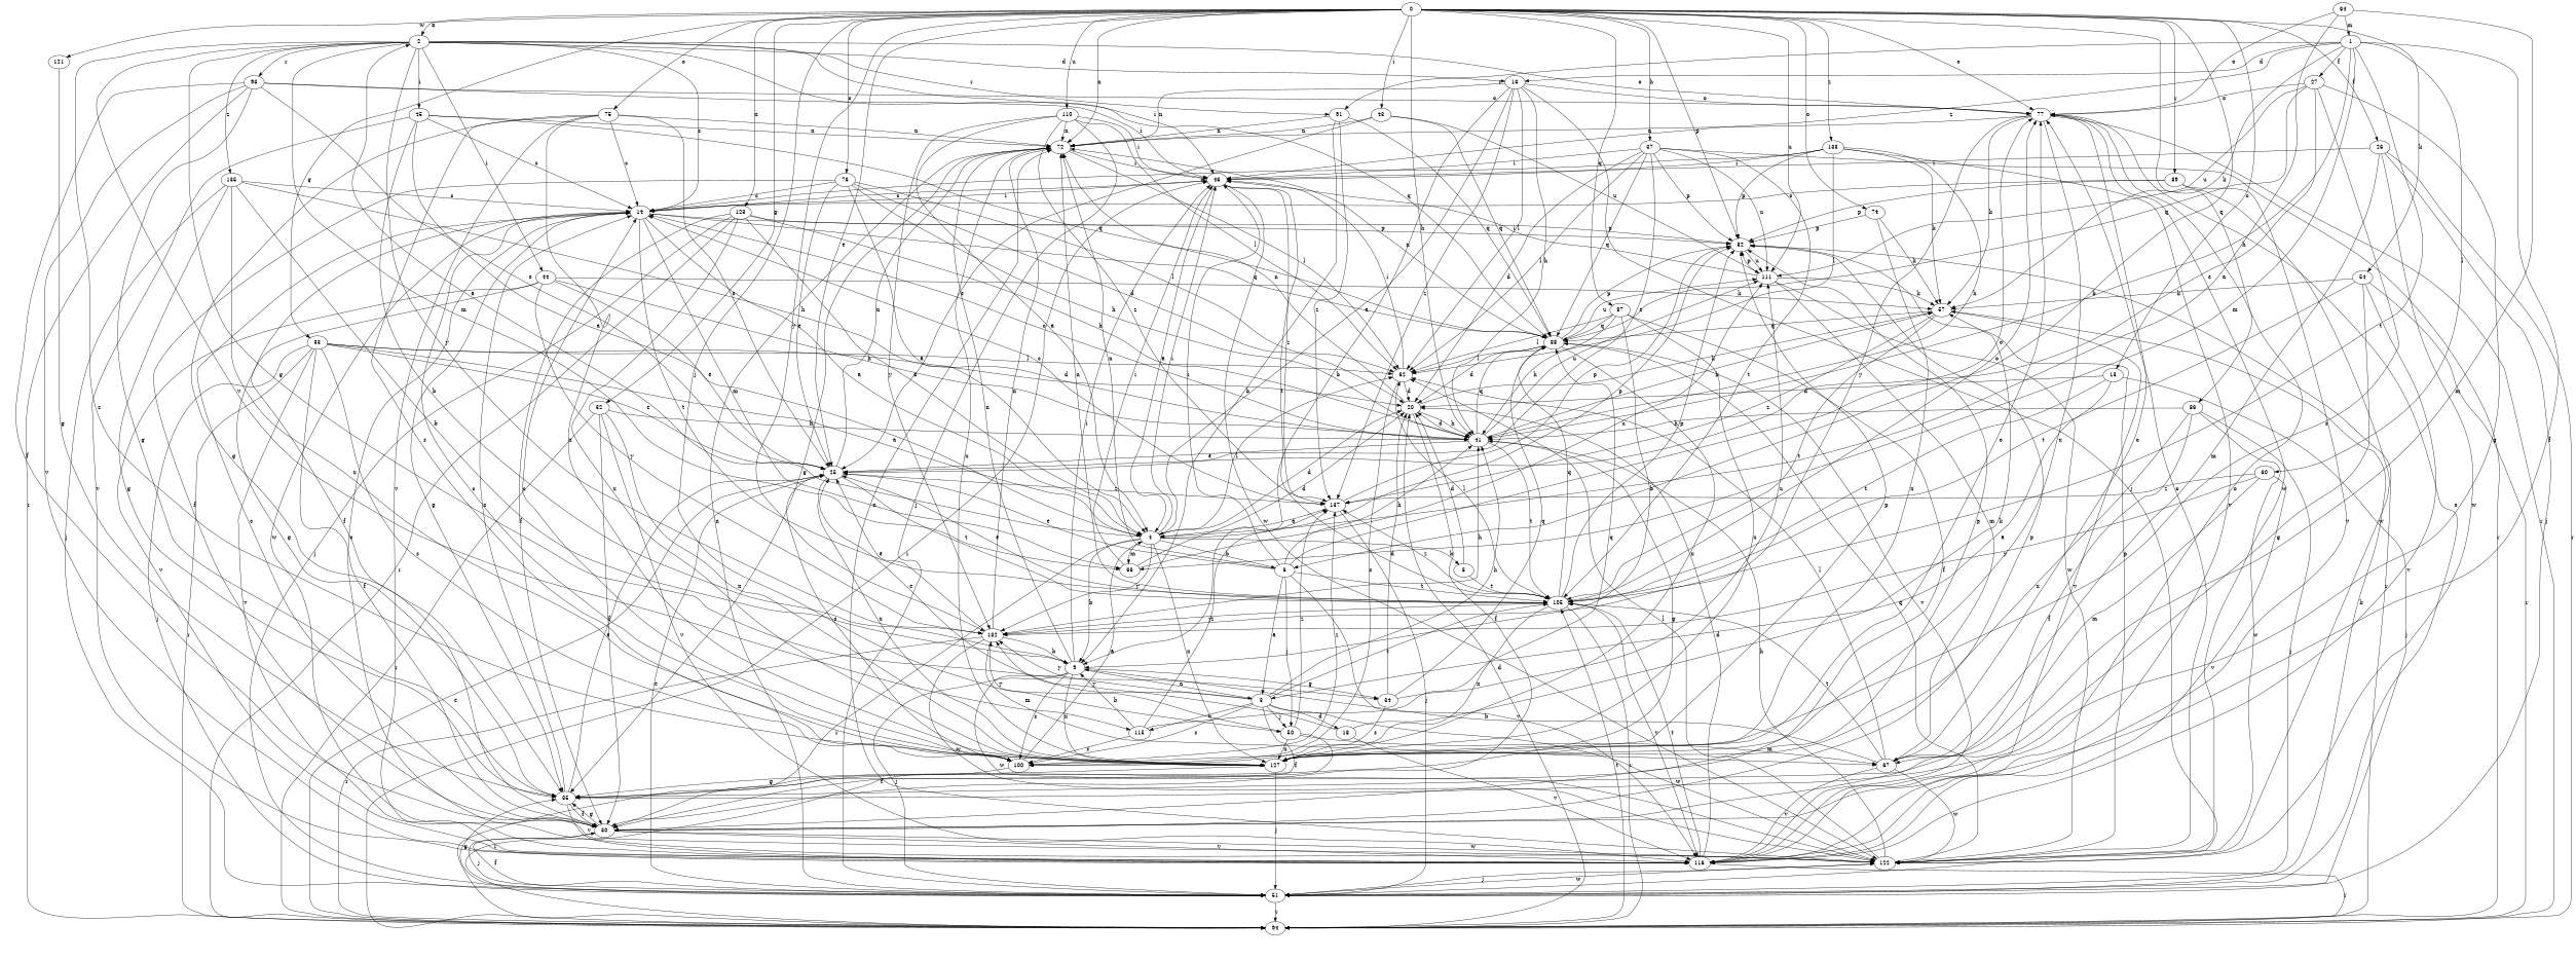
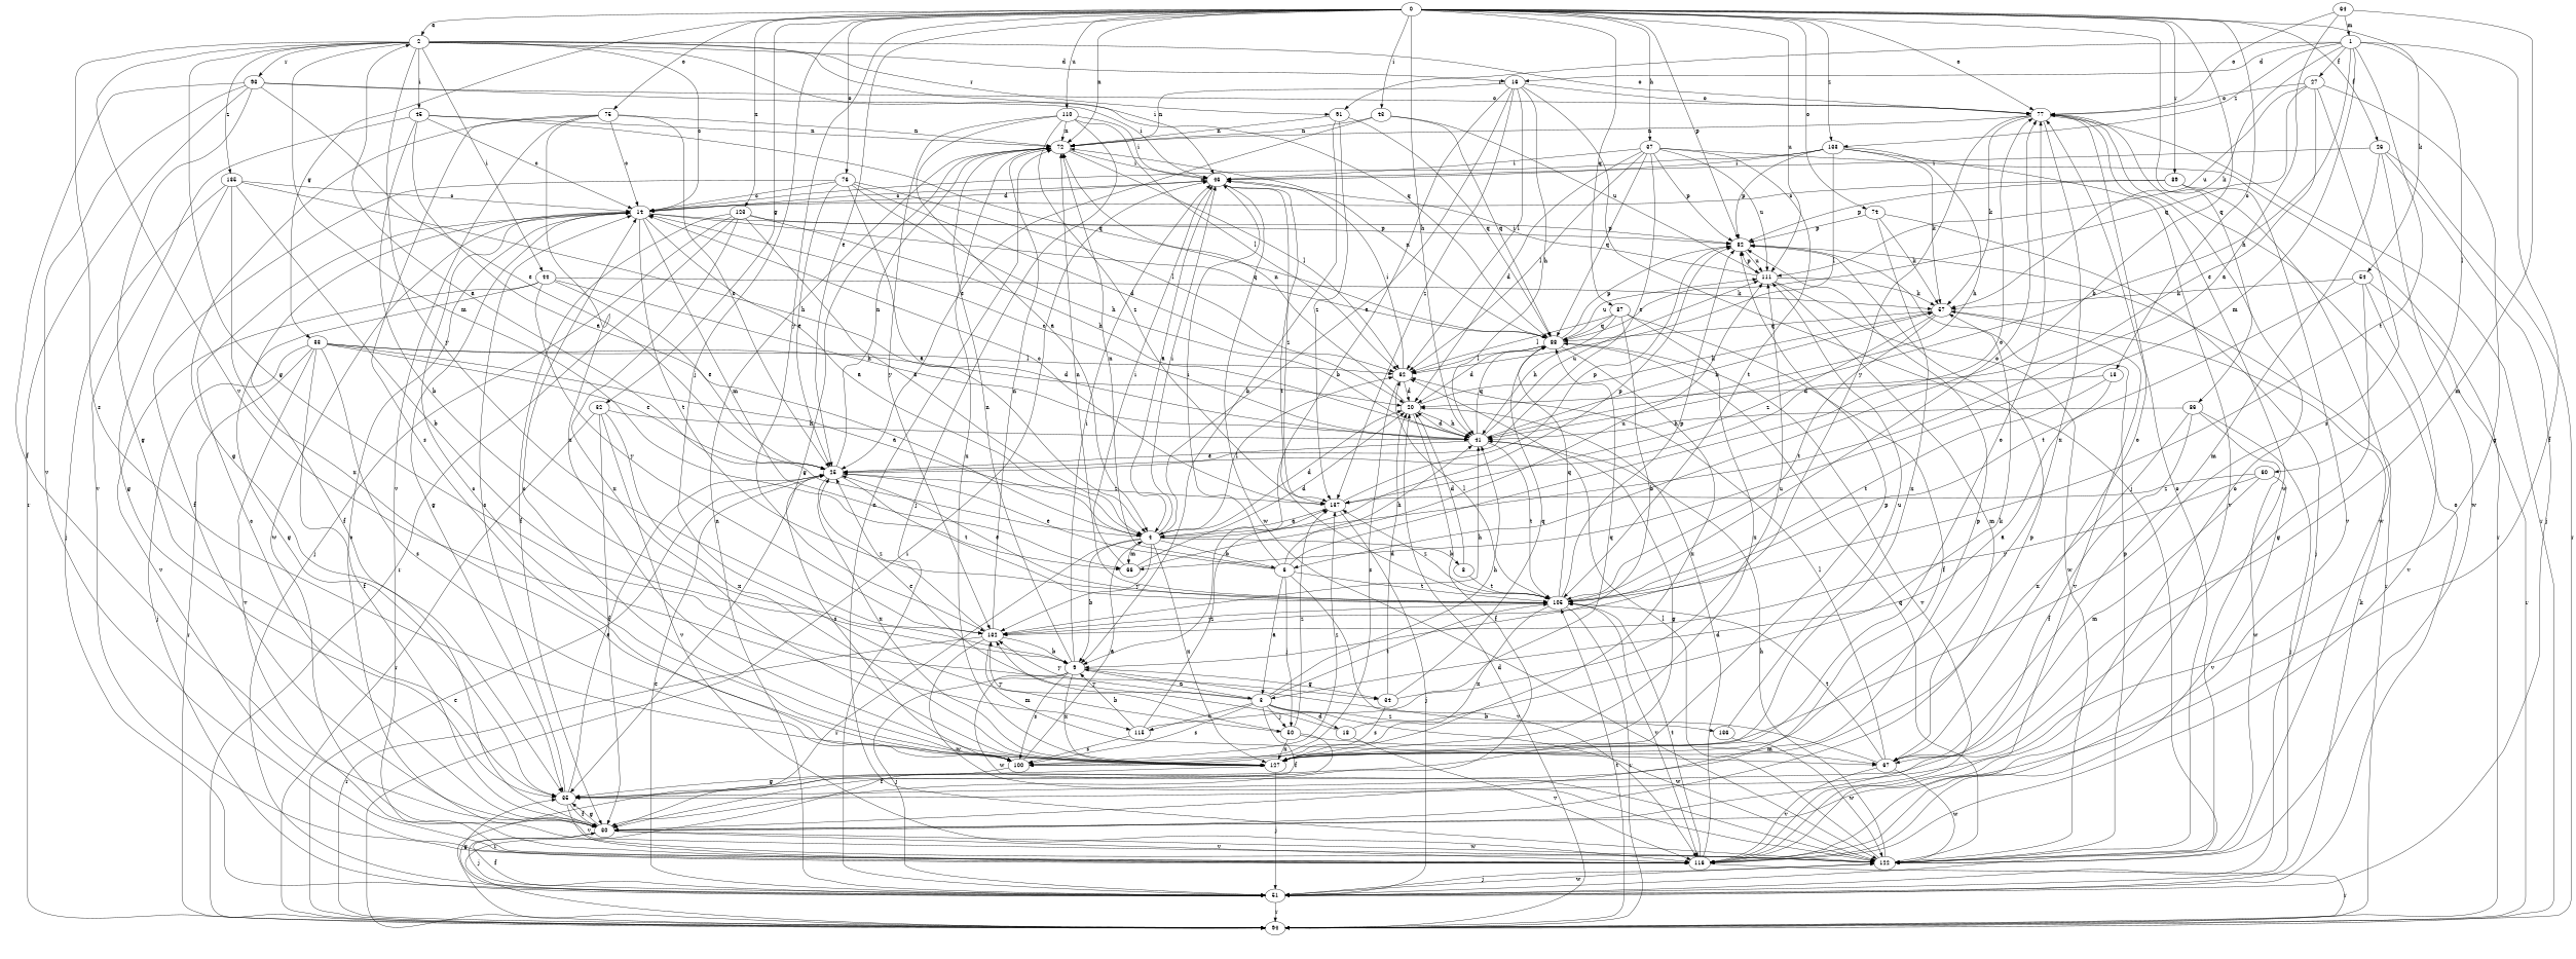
  strict digraph {
    0
    2
    6
    13
    25
    26
    32
    33
    37
    41
    43
    50
    54
    72
    74
    75
    76
    77
    82
    86
    87
    89
    110
    111
-   121
    123
    132
    133
    16
    66
    91
    14
    34
    44
    45
    46
    88
    93
    100
    115
    135
    105
    3
    116
    20
    51
    127
    137
    122
    94
    67
    30
    4
    62
    57
    35
    9
    1
    27
    60
    64
    18
+   136
    8
    0 -> 2 [label=a]
    0 -> 6 [label=b]
    0 -> 13 [label=c]
    0 -> 25 [label=e]
    0 -> 26 [label=f]
    0 -> 32 [label=g]
    0 -> 33 [label=g]
    0 -> 37 [label=h]
    0 -> 41 [label=h]
    0 -> 43 [label=i]
    0 -> 50 [label=j]
    0 -> 54 [label=k]
    0 -> 72 [label=n]
    0 -> 74 [label=o]
    0 -> 75 [label=o]
    0 -> 76 [label=o]
    0 -> 77 [label=o]
    0 -> 82 [label=p]
    0 -> 86 [label=q]
    0 -> 87 [label=q]
    0 -> 89 [label=r]
    0 -> 110 [label=u]
    0 -> 111 [label=u]
-   0 -> 121 [label=w]
    0 -> 123 [label=x]
    0 -> 132 [label=y]
    0 -> 133 [label=z]
    2 -> 77 [label=o]
    2 -> 132 [label=y]
    2 -> 16 [label=d]
    2 -> 66 [label=m]
    2 -> 91 [label=r]
    2 -> 14 [label=c]
    2 -> 34 [label=g]
    2 -> 44 [label=i]
    2 -> 45 [label=i]
    2 -> 46 [label=i]
    2 -> 88 [label=q]
    2 -> 93 [label=r]
    2 -> 100 [label=s]
    2 -> 115 [label=v]
    2 -> 135 [label=z]
    6 -> 25 [label=e]
    6 -> 41 [label=h]
    6 -> 50 [label=j]
    6 -> 72 [label=n]
    6 -> 77 [label=o]
    6 -> 46 [label=i]
    6 -> 105 [label=t]
    6 -> 3 [label=a]
    6 -> 116 [label=v]
    13 -> 105 [label=t]
    13 -> 3 [label=a]
    13 -> 20 [label=d]
-   13 -> 51 [label=j]
+   74 -> 51 [label=j]
    25 -> 72 [label=n]
    25 -> 100 [label=s]
    25 -> 105 [label=t]
    25 -> 127 [label=x]
    25 -> 137 [label=z]
    26 -> 46 [label=i]
    26 -> 51 [label=j]
    26 -> 122 [label=w]
    26 -> 94 [label=r]
    26 -> 67 [label=m]
    32 -> 41 [label=h]
    32 -> 116 [label=v]
    32 -> 127 [label=x]
    32 -> 94 [label=r]
    32 -> 30 [label=f]
    33 -> 25 [label=e]
    33 -> 100 [label=s]
    33 -> 116 [label=v]
    33 -> 20 [label=d]
    33 -> 51 [label=j]
    33 -> 94 [label=r]
    33 -> 30 [label=f]
    33 -> 4 [label=a]
    33 -> 62 [label=l]
    37 -> 25 [label=e]
    37 -> 82 [label=p]
    37 -> 111 [label=u]
    37 -> 46 [label=i]
    37 -> 88 [label=q]
    37 -> 105 [label=t]
    37 -> 20 [label=d]
    37 -> 94 [label=r]
    37 -> 62 [label=l]
    41 -> 25 [label=e]
    41 -> 111 [label=u]
    41 -> 14 [label=c]
    41 -> 88 [label=q]
    41 -> 105 [label=t]
    41 -> 20 [label=d]
    41 -> 57 [label=k]
    41 -> 35 [label=g]
    43 -> 25 [label=e]
    43 -> 72 [label=n]
    43 -> 111 [label=u]
    43 -> 88 [label=q]
    50 -> 132 [label=y]
    50 -> 127 [label=x]
    50 -> 137 [label=z]
    50 -> 67 [label=m]
    50 -> 30 [label=f]
    54 -> 105 [label=t]
    54 -> 116 [label=v]
    54 -> 94 [label=r]
    54 -> 57 [label=k]
    54 -> 35 [label=g]
    72 -> 46 [label=i]
    72 -> 127 [label=x]
    72 -> 62 [label=l]
    72 -> 35 [label=g]
    74 -> 82 [label=p]
    74 -> 127 [label=x]
    74 -> 57 [label=k]
    75 -> 25 [label=e]
    75 -> 72 [label=n]
    75 -> 14 [label=c]
    75 -> 100 [label=s]
    75 -> 116 [label=v]
    75 -> 127 [label=x]
    75 -> 35 [label=g]
    76 -> 25 [label=e]
    76 -> 41 [label=h]
    76 -> 14 [label=c]
    76 -> 20 [label=d]
    76 -> 30 [label=f]
    76 -> 4 [label=a]
    76 -> 62 [label=l]
    77 -> 72 [label=n]
    77 -> 132 [label=y]
    77 -> 127 [label=x]
    77 -> 122 [label=w]
    77 -> 94 [label=r]
    77 -> 57 [label=k]
    82 -> 111 [label=u]
    82 -> 94 [label=r]
    86 -> 41 [label=h]
    86 -> 51 [label=j]
    86 -> 127 [label=x]
    86 -> 122 [label=w]
    86 -> 30 [label=f]
    87 -> 41 [label=h]
    87 -> 88 [label=q]
    87 -> 127 [label=x]
    87 -> 30 [label=f]
    87 -> 62 [label=l]
    87 -> 9 [label=b]
    89 -> 82 [label=p]
    89 -> 14 [label=c]
    89 -> 116 [label=v]
    89 -> 122 [label=w]
    110 -> 72 [label=n]
    110 -> 132 [label=y]
    110 -> 46 [label=i]
    110 -> 51 [label=j]
    110 -> 137 [label=z]
    110 -> 4 [label=a]
    110 -> 62 [label=l]
    111 -> 82 [label=p]
    111 -> 46 [label=i]
    111 -> 122 [label=w]
    111 -> 67 [label=m]
    111 -> 57 [label=k]
-   121 -> 35 [label=g]
    123 -> 41 [label=h]
    123 -> 82 [label=p]
    123 -> 51 [label=j]
    123 -> 127 [label=x]
    123 -> 94 [label=r]
    123 -> 30 [label=f]
    123 -> 4 [label=a]
-   132 -> 25 [label=e]
+   132 -> 25 [label=z]
    132 -> 41 [label=h]
    132 -> 72 [label=n]
    132 -> 122 [label=w]
    132 -> 94 [label=r]
    132 -> 67 [label=m]
    132 -> 9 [label=b]
    133 -> 41 [label=h]
    133 -> 82 [label=p]
    133 -> 14 [label=c]
    133 -> 46 [label=i]
    133 -> 116 [label=v]
    133 -> 62 [label=l]
    133 -> 57 [label=k]
    16 -> 41 [label=h]
    16 -> 72 [label=n]
    16 -> 77 [label=o]
    16 -> 51 [label=j]
    16 -> 137 [label=z]
    16 -> 4 [label=a]
    16 -> 62 [label=l]
    16 -> 9 [label=b]
    66 -> 111 [label=u]
    66 -> 46 [label=i]
    66 -> 20 [label=d]
    91 -> 72 [label=n]
    91 -> 88 [label=q]
    91 -> 137 [label=z]
    91 -> 9 [label=b]
    14 -> 82 [label=p]
    14 -> 66 [label=m]
-   14 -> 46 [label=i]
+   14 -> 46 [label=d]
    14 -> 88 [label=q]
    14 -> 105 [label=t]
    14 -> 122 [label=w]
    14 -> 30 [label=f]
    14 -> 4 [label=a]
    14 -> 35 [label=g]
    34 -> 111 [label=u]
    34 -> 88 [label=q]
    34 -> 100 [label=s]
    34 -> 20 [label=d]
    44 -> 25 [label=e]
    44 -> 41 [label=h]
    44 -> 132 [label=y]
    44 -> 116 [label=v]
    44 -> 57 [label=k]
    44 -> 35 [label=g]
    45 -> 72 [label=n]
    45 -> 14 [label=c]
    45 -> 88 [label=q]
    45 -> 116 [label=v]
    45 -> 4 [label=a]
    45 -> 9 [label=b]
    46 -> 14 [label=c]
    46 -> 105 [label=t]
    46 -> 137 [label=z]
    46 -> 122 [label=w]
    46 -> 4 [label=a]
    88 -> 72 [label=n]
    88 -> 82 [label=p]
    88 -> 111 [label=u]
    88 -> 116 [label=v]
    88 -> 20 [label=d]
    88 -> 127 [label=x]
    88 -> 62 [label=l]
    93 -> 25 [label=e]
    93 -> 77 [label=o]
    93 -> 46 [label=i]
    93 -> 116 [label=v]
    93 -> 94 [label=r]
    93 -> 30 [label=f]
    93 -> 35 [label=g]
    100 -> 14 [label=c]
    100 -> 137 [label=z]
    100 -> 94 [label=r]
    100 -> 4 [label=a]
    115 -> 88 [label=q]
    115 -> 100 [label=s]
    115 -> 137 [label=z]
    115 -> 9 [label=b]
    135 -> 41 [label=h]
    135 -> 14 [label=c]
    135 -> 51 [label=j]
    135 -> 127 [label=x]
    135 -> 35 [label=g]
    135 -> 9 [label=b]
    105 -> 25 [label=e]
    105 -> 72 [label=n]
    105 -> 77 [label=o]
    105 -> 82 [label=p]
    105 -> 132 [label=y]
    105 -> 88 [label=q]
    105 -> 116 [label=v]
    105 -> 127 [label=x]
    105 -> 137 [label=z]
    105 -> 94 [label=r]
    105 -> 62 [label=l]
    3 -> 25 [label=e]
    3 -> 41 [label=h]
    3 -> 50 [label=j]
    3 -> 132 [label=y]
    3 -> 100 [label=s]
    3 -> 115 [label=v]
    3 -> 105 [label=t]
    3 -> 122 [label=w]
    3 -> 30 [label=f]
    3 -> 18 [label=d]
+   3 -> 136 [label=z]
    116 -> 77 [label=o]
    116 -> 105 [label=t]
    116 -> 20 [label=d]
    116 -> 94 [label=r]
    20 -> 41 [label=h]
    20 -> 72 [label=n]
    20 -> 30 [label=f]
    20 -> 57 [label=k]
    51 -> 25 [label=e]
    51 -> 72 [label=n]
    51 -> 77 [label=o]
    51 -> 122 [label=w]
    51 -> 94 [label=r]
    51 -> 30 [label=f]
    51 -> 57 [label=k]
    51 -> 35 [label=g]
    127 -> 77 [label=o]
    127 -> 82 [label=p]
    127 -> 14 [label=c]
    127 -> 51 [label=j]
    127 -> 35 [label=g]
    137 -> 82 [label=p]
    137 -> 14 [label=c]
    137 -> 51 [label=j]
    137 -> 4 [label=a]
    122 -> 41 [label=h]
    122 -> 72 [label=n]
    122 -> 77 [label=o]
    122 -> 82 [label=p]
    122 -> 14 [label=c]
    122 -> 88 [label=q]
    122 -> 51 [label=j]
    122 -> 62 [label=l]
    94 -> 25 [label=e]
    94 -> 46 [label=i]
    94 -> 105 [label=t]
    94 -> 20 [label=d]
    67 -> 77 [label=o]
    67 -> 105 [label=t]
    67 -> 116 [label=v]
    67 -> 122 [label=w]
    67 -> 62 [label=l]
    67 -> 9 [label=b]
    30 -> 82 [label=p]
    30 -> 14 [label=c]
    30 -> 116 [label=v]
    30 -> 51 [label=j]
    30 -> 122 [label=w]
    30 -> 35 [label=g]
    4 -> 2 [label=a]
    4 -> 6 [label=b]
    4 -> 82 [label=p]
    4 -> 132 [label=y]
    4 -> 66 [label=m]
    4 -> 46 [label=i]
    4 -> 20 [label=d]
    4 -> 127 [label=x]
    4 -> 94 [label=r]
    4 -> 62 [label=l]
    4 -> 9 [label=b]
    4 -> 8 [label=b]
    62 -> 46 [label=i]
    62 -> 100 [label=s]
    62 -> 20 [label=d]
    57 -> 88 [label=q]
    57 -> 105 [label=t]
    57 -> 116 [label=v]
    57 -> 137 [label=z]
    35 -> 25 [label=e]
    35 -> 82 [label=p]
    35 -> 14 [label=c]
    35 -> 116 [label=v]
    35 -> 30 [label=f]
    9 -> 72 [label=n]
    9 -> 34 [label=g]
    9 -> 46 [label=i]
    9 -> 100 [label=s]
    9 -> 3 [label=a]
    9 -> 51 [label=j]
    9 -> 127 [label=x]
    9 -> 122 [label=w]
    1 -> 41 [label=h]
-   1 -> 46 [label=z]
+   1 -> 133 [label=z]
    1 -> 16 [label=d]
    1 -> 66 [label=m]
    1 -> 91 [label=r]
    1 -> 105 [label=t]
    1 -> 30 [label=f]
    1 -> 57 [label=k]
    1 -> 27 [label=f]
    1 -> 60 [label=l]
    27 -> 25 [label=e]
    27 -> 77 [label=o]
    27 -> 111 [label=u]
    27 -> 88 [label=q]
    27 -> 100 [label=s]
    27 -> 35 [label=g]
    60 -> 132 [label=y]
    60 -> 116 [label=v]
    60 -> 137 [label=z]
    60 -> 67 [label=m]
    64 -> 77 [label=o]
    64 -> 67 [label=m]
    64 -> 4 [label=a]
    64 -> 1 [label=m]
    18 -> 132 [label=y]
    18 -> 116 [label=v]
    18 -> 57 [label=k]
+   136 -> 111 [label=u]
+   136 -> 122 [label=w]
    8 -> 105 [label=t]
    8 -> 20 [label=d]
  }
